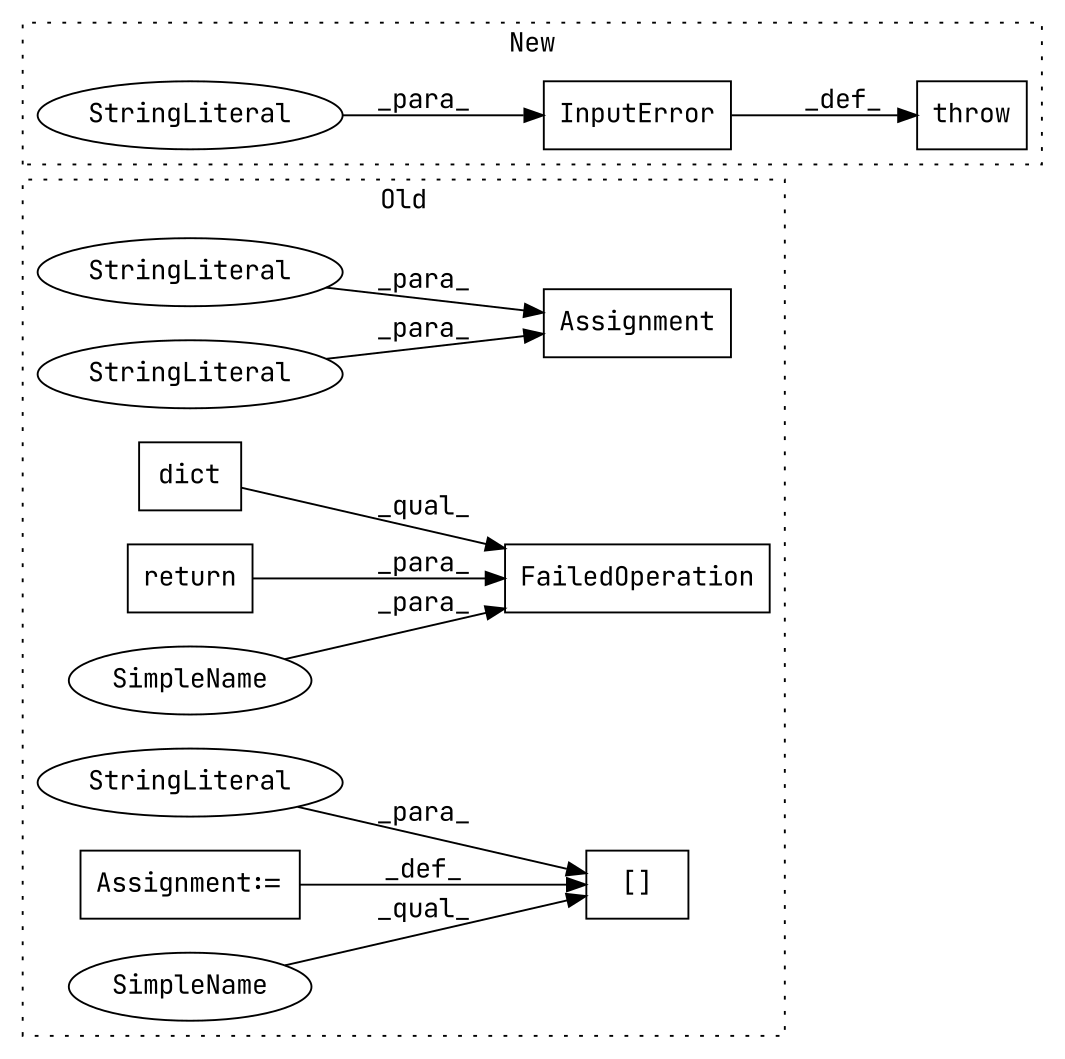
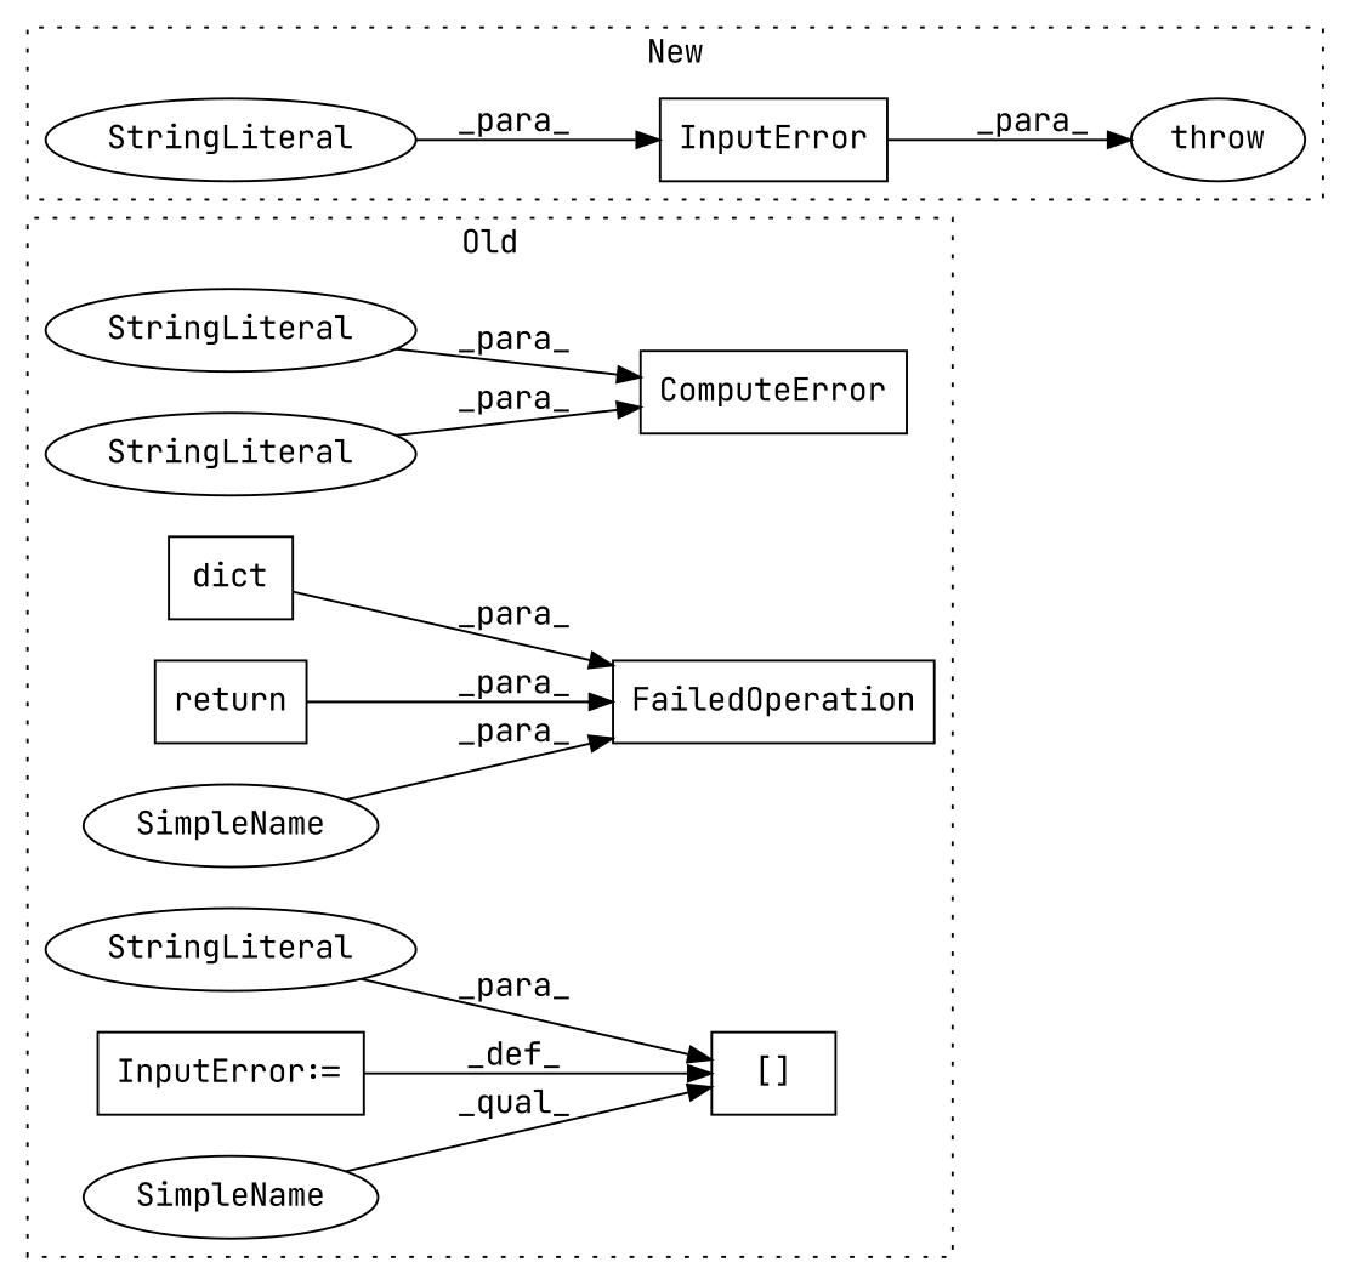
  digraph {
    fontname="JetBrains Mono"
    rankdir=LR
    node [a=32 fontname="JetBrains Mono" l=6 shape=box]
    edge [fontname="JetBrains Mono"]
    n1 [label=dict s=2950]
    n2 [l="16,1" label=FailedOperation s="2923,2965"]
    n3 [a=2 l="9,1" label="[]" s="1482,1498"]
-   n4 [l="13,1" label=Assignment s="1500,1578"]
+   n4 [l="13,1" label=ComputeError s="1500,1578"]
    n5 [a=45 l=13 label=StringLiteral s=1513 shape=ellipse]
    n6 [a=45 l=51 label=StringLiteral s=1527 shape=ellipse]
    n7 [a=45 l=7 label=StringLiteral s=1491 shape=ellipse]
-   n8 [a=7 l=1 label="Assignment:=" s=1499]
+   n8 [a=7 l=1 label="InputError:=" s=1499]
    n9 [a=41 l=7 label=return s=2916]
    n10 [a=42 l=8 label=SimpleName s=2957 shape=ellipse]
    n11 [a=42 l=8 label=SimpleName s=1482 shape=ellipse]
    n12 [l="11,1" label=InputError s="2775,2846"]
-   n13 [a=53 label=throw s=2769]
+   n13 [a=53 label=throw s=2769 shape=ellipse]
    n14 [a=45 l=60 label=StringLiteral s=2786 shape=ellipse]
    subgraph cluster_1 {
      label=Old
      style=dotted
      n1
      n2
      n3
      n4
      n5
      n6
      n7
      n8
      n9
      n10
      n11
    }
    subgraph cluster_2 {
      label=New
      style=dotted
      n12
      n13
      n14
    }
-   n1 -> n2 [label=_qual_]
+   n1 -> n2 [label=_para_]
    n5 -> n4 [label=_para_]
    n6 -> n4 [label=_para_]
    n7 -> n3 [label=_para_]
    n8 -> n3 [label=_def_]
    n9 -> n2 [label=_para_]
    n10 -> n2 [label=_para_]
    n11 -> n3 [label=_qual_]
-   n12 -> n13 [label=_def_]
+   n12 -> n13 [label=_para_]
    n14 -> n12 [label=_para_]
  }
